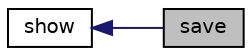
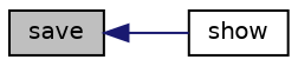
  digraph {
    rankdir=LR
    node [color=black fontname=Helvetica fontsize=10 shape=record style=filled]
    n1 [fillcolor=grey75 fontcolor=black height=0.2 label=save width=0.4]
    n2 [fillcolor=white height=0.2 label=show width=0.4]
-   n2 -> n1 [color=midnightblue dir=back fontname=Helvetica fontsize=10 labelfontname=Helvetica labelfontsize=10 style=solid]
+   n1 -> n2 [color=midnightblue dir=back fontname=Helvetica fontsize=10 labelfontname=Helvetica labelfontsize=10 style=solid]
  }
